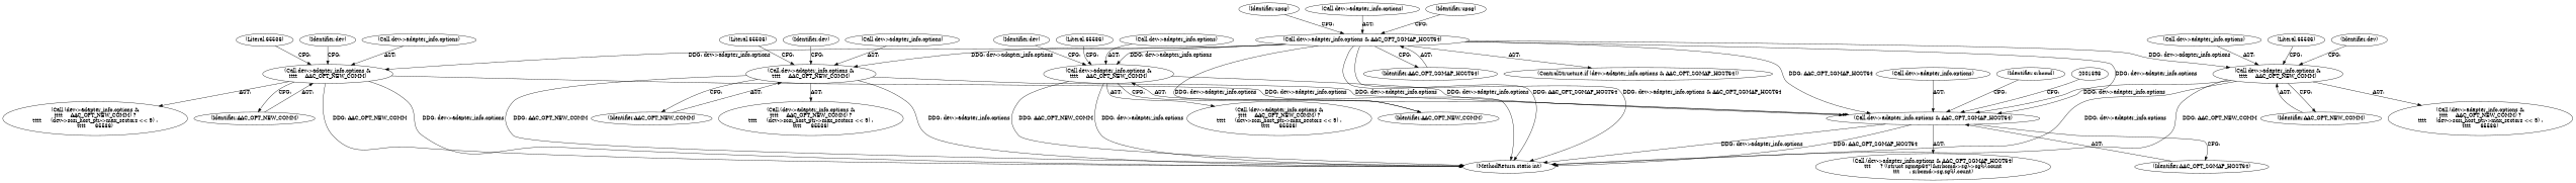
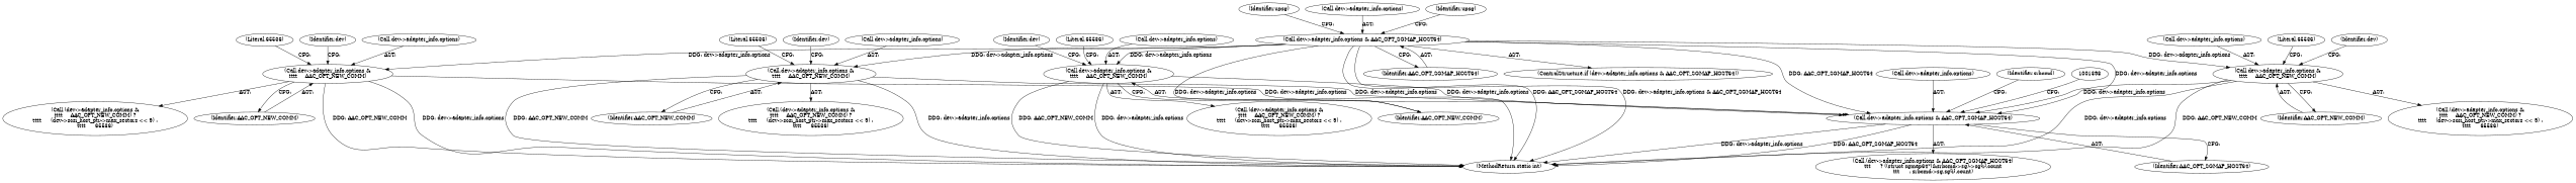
  digraph {
    n1 [label="(Call,dev->adapter_info.options & AAC_OPT_SGMAP_HOST64)"]
    n2 [label="(MethodReturn,static int)"]
    n3 [label="(Identifier,AAC_OPT_SGMAP_HOST64)"]
    n4 [label="(Call,(dev->adapter_info.options & AAC_OPT_SGMAP_HOST64)\n\t\t\t      ? ((struct sgmap64*)&srbcmd->sg)->sg[i].count\n\t\t\t      : srbcmd->sg.sg[i].count)"]
    n5 [label="(Call,dev->adapter_info.options &\n\t\t\t\t     AAC_OPT_NEW_COMM)"]
    n6 [label="(Call,(dev->adapter_info.options &\n\t\t\t\t     AAC_OPT_NEW_COMM) ?\n\t\t\t\t      (dev->scsi_host_ptr->max_sectors << 9) :\n\t\t\t\t      65536)"]
    n7 [label="(Identifier,AAC_OPT_NEW_COMM)"]
    n8 [label="(Call,dev->adapter_info.options & AAC_OPT_SGMAP_HOST64)"]
    n9 [label="(Call,dev->adapter_info.options &\n\t\t\t\t     AAC_OPT_NEW_COMM)"]
    n10 [label="(Call,dev->adapter_info.options &\n\t\t\t\t     AAC_OPT_NEW_COMM)"]
    n11 [label="(Call,dev->adapter_info.options &\n\t\t\t\t     AAC_OPT_NEW_COMM)"]
    n12 [label="(Identifier,AAC_OPT_SGMAP_HOST64)"]
    n13 [label="(ControlStructure,if (dev->adapter_info.options & AAC_OPT_SGMAP_HOST64))"]
    n14 [label="(Identifier,AAC_OPT_NEW_COMM)"]
    n15 [label="(Call,(dev->adapter_info.options &\n\t\t\t\t     AAC_OPT_NEW_COMM) ?\n\t\t\t\t      (dev->scsi_host_ptr->max_sectors << 9) :\n\t\t\t\t      65536)"]
    n16 [label="(Call,(dev->adapter_info.options &\n\t\t\t\t     AAC_OPT_NEW_COMM) ?\n\t\t\t\t      (dev->scsi_host_ptr->max_sectors << 9) :\n\t\t\t\t      65536)"]
    n17 [label="(Identifier,AAC_OPT_NEW_COMM)"]
    n18 [label="(Identifier,AAC_OPT_NEW_COMM)"]
    n19 [label="(Call,(dev->adapter_info.options &\n\t\t\t\t     AAC_OPT_NEW_COMM) ?\n\t\t\t\t      (dev->scsi_host_ptr->max_sectors << 9) :\n\t\t\t\t      65536)"]
    n20 [label="(Call,dev->adapter_info.options)"]
    n21 [label="(Literal,65536)"]
    n22 [label="(Identifier,upsg)"]
    n23 [label="(Literal,65536)"]
    n24 [label="(Identifier,dev)"]
    n25 [label="(Call,dev->adapter_info.options)"]
    n26 [label="(Literal,65536)"]
    n27 [label="(Literal,65536)"]
    n28 [label="(Call,dev->adapter_info.options)"]
    n29 [label="(Identifier,upsg)"]
    n30 [label="(Identifier,dev)"]
    n31 [label="(Identifier,srbcmd)"]
    n32 [label="(Call,dev->adapter_info.options)"]
    n33 [label="(Identifier,dev)"]
    n34 [label="(Identifier,dev)"]
    n35 [label="(Call,dev->adapter_info.options)"]
    n36 [label="(Call,dev->adapter_info.options)"]
-   1001398 [label=2001398]
+   1001398
    n1 -> n2 [label="DDG: dev->adapter_info.options"]
    n1 -> n2 [label="DDG: AAC_OPT_SGMAP_HOST64"]
    n1 -> n3 [label="CFG: "]
    n1 -> n4 [label="AST: "]
    n3 -> n1 [label="AST: "]
    n5 -> n1 [label="DDG: dev->adapter_info.options"]
    n5 -> n2 [label="DDG: AAC_OPT_NEW_COMM"]
    n5 -> n2 [label="DDG: dev->adapter_info.options"]
    n5 -> n6 [label="AST: "]
    n5 -> n7 [label="CFG: "]
    n7 -> n5 [label="AST: "]
    n8 -> n1 [label="DDG: dev->adapter_info.options"]
    n8 -> n1 [label="DDG: AAC_OPT_SGMAP_HOST64"]
    n8 -> n2 [label="DDG: dev->adapter_info.options"]
    n8 -> n2 [label="DDG: AAC_OPT_SGMAP_HOST64"]
    n8 -> n2 [label="DDG: dev->adapter_info.options & AAC_OPT_SGMAP_HOST64"]
    n8 -> n5 [label="DDG: dev->adapter_info.options"]
    n8 -> n9 [label="DDG: dev->adapter_info.options"]
    n8 -> n10 [label="DDG: dev->adapter_info.options"]
    n8 -> n11 [label="DDG: dev->adapter_info.options"]
    n8 -> n12 [label="CFG: "]
    n8 -> n13 [label="AST: "]
    n9 -> n1 [label="DDG: dev->adapter_info.options"]
    n9 -> n2 [label="DDG: dev->adapter_info.options"]
    n9 -> n2 [label="DDG: AAC_OPT_NEW_COMM"]
    n9 -> n14 [label="CFG: "]
    n9 -> n15 [label="AST: "]
    n10 -> n1 [label="DDG: dev->adapter_info.options"]
    n10 -> n2 [label="DDG: dev->adapter_info.options"]
    n10 -> n2 [label="DDG: AAC_OPT_NEW_COMM"]
    n10 -> n16 [label="AST: "]
    n10 -> n17 [label="CFG: "]
    n11 -> n1 [label="DDG: dev->adapter_info.options"]
    n11 -> n2 [label="DDG: AAC_OPT_NEW_COMM"]
    n11 -> n2 [label="DDG: dev->adapter_info.options"]
    n11 -> n18 [label="CFG: "]
    n11 -> n19 [label="AST: "]
    n12 -> n8 [label="AST: "]
    n14 -> n9 [label="AST: "]
    n17 -> n10 [label="AST: "]
    n18 -> n11 [label="AST: "]
    n20 -> n1 [label="AST: "]
    n21 -> n5 [label="CFG: "]
    n22 -> n8 [label="CFG: "]
    n23 -> n9 [label="CFG: "]
    n24 -> n10 [label="CFG: "]
    n25 -> n11 [label="AST: "]
    n26 -> n11 [label="CFG: "]
    n27 -> n10 [label="CFG: "]
    n28 -> n8 [label="AST: "]
    n29 -> n8 [label="CFG: "]
    n30 -> n11 [label="CFG: "]
    n31 -> n1 [label="CFG: "]
    n32 -> n10 [label="AST: "]
    n33 -> n9 [label="CFG: "]
    n34 -> n5 [label="CFG: "]
    n35 -> n5 [label="AST: "]
    n36 -> n9 [label="AST: "]
    1001398 -> n1 [label="CFG: "]
  }
